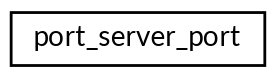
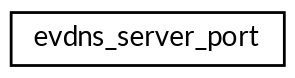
  digraph {
    rankdir=LR
    fontname=Lato
-   n1 [color=black fillcolor=white fontname=Lato fontsize=10 height=0.2 label=port_server_port shape=record style=filled width=0.4]
+   n1 [color=black fillcolor=white fontname=Lato fontsize=10 height=0.2 label=evdns_server_port shape=record style=filled width=0.4]
  }
